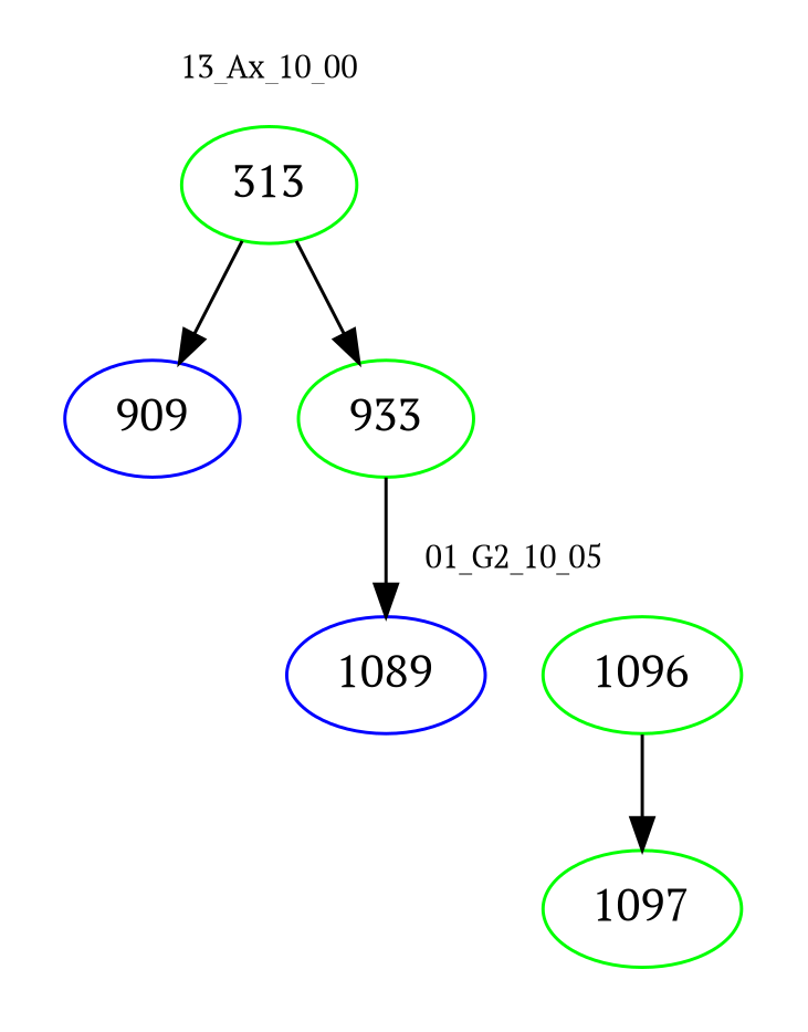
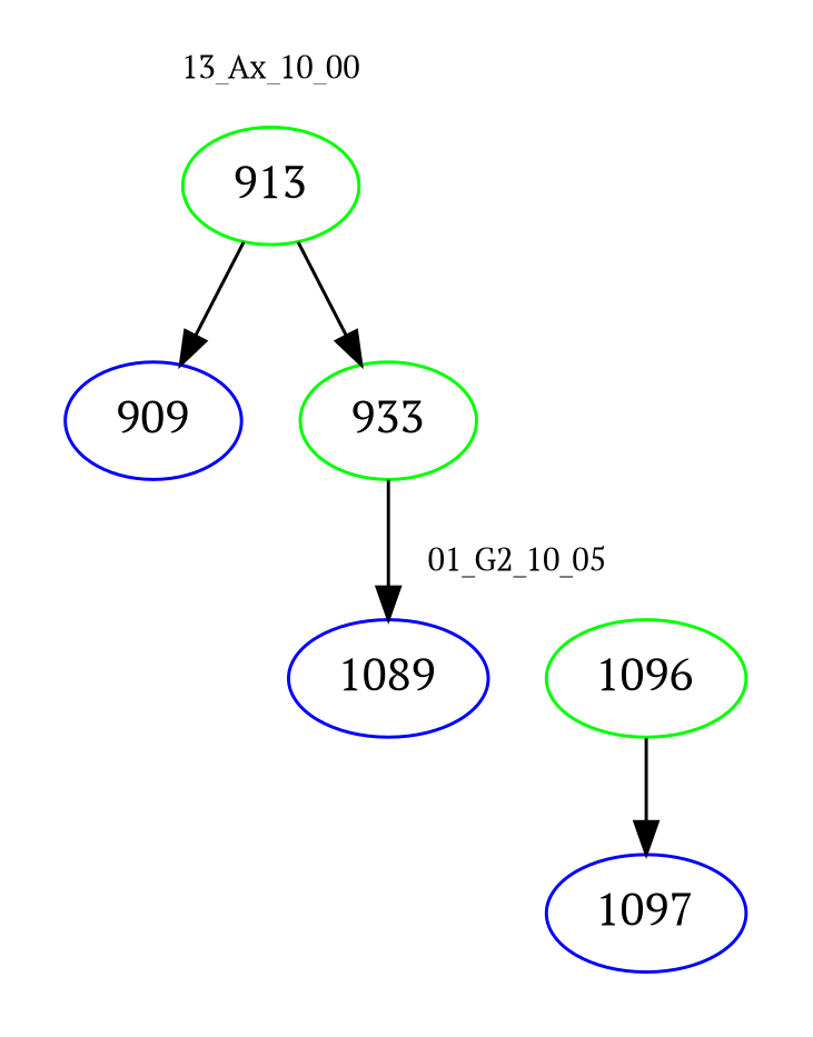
  digraph {
    fontname="PT Serif"
    node [color=green fontname="PT Serif"]
    edge [color=black fontname="PT Serif"]
-   n1 [label=313]
+   n1 [label=913]
    n2 [color=blue label=909]
    n3 [label=933]
    n4 [label=1096]
    n5 [color=blue label=1089]
-   n6 [label=1097]
+   n6 [color=blue label=1097]
    subgraph cluster_1 {
      color=white
      fontsize=10
      label="13_Ax_10_00"
      n1
      n2
      n3
    }
    subgraph cluster_2 {
      color=white
      fontsize=10
      label="01_G2_10_05"
      n4
      n5
      n6
    }
    n1 -> n2
    n1 -> n3
    n3 -> n5
    n4 -> n6
  }
